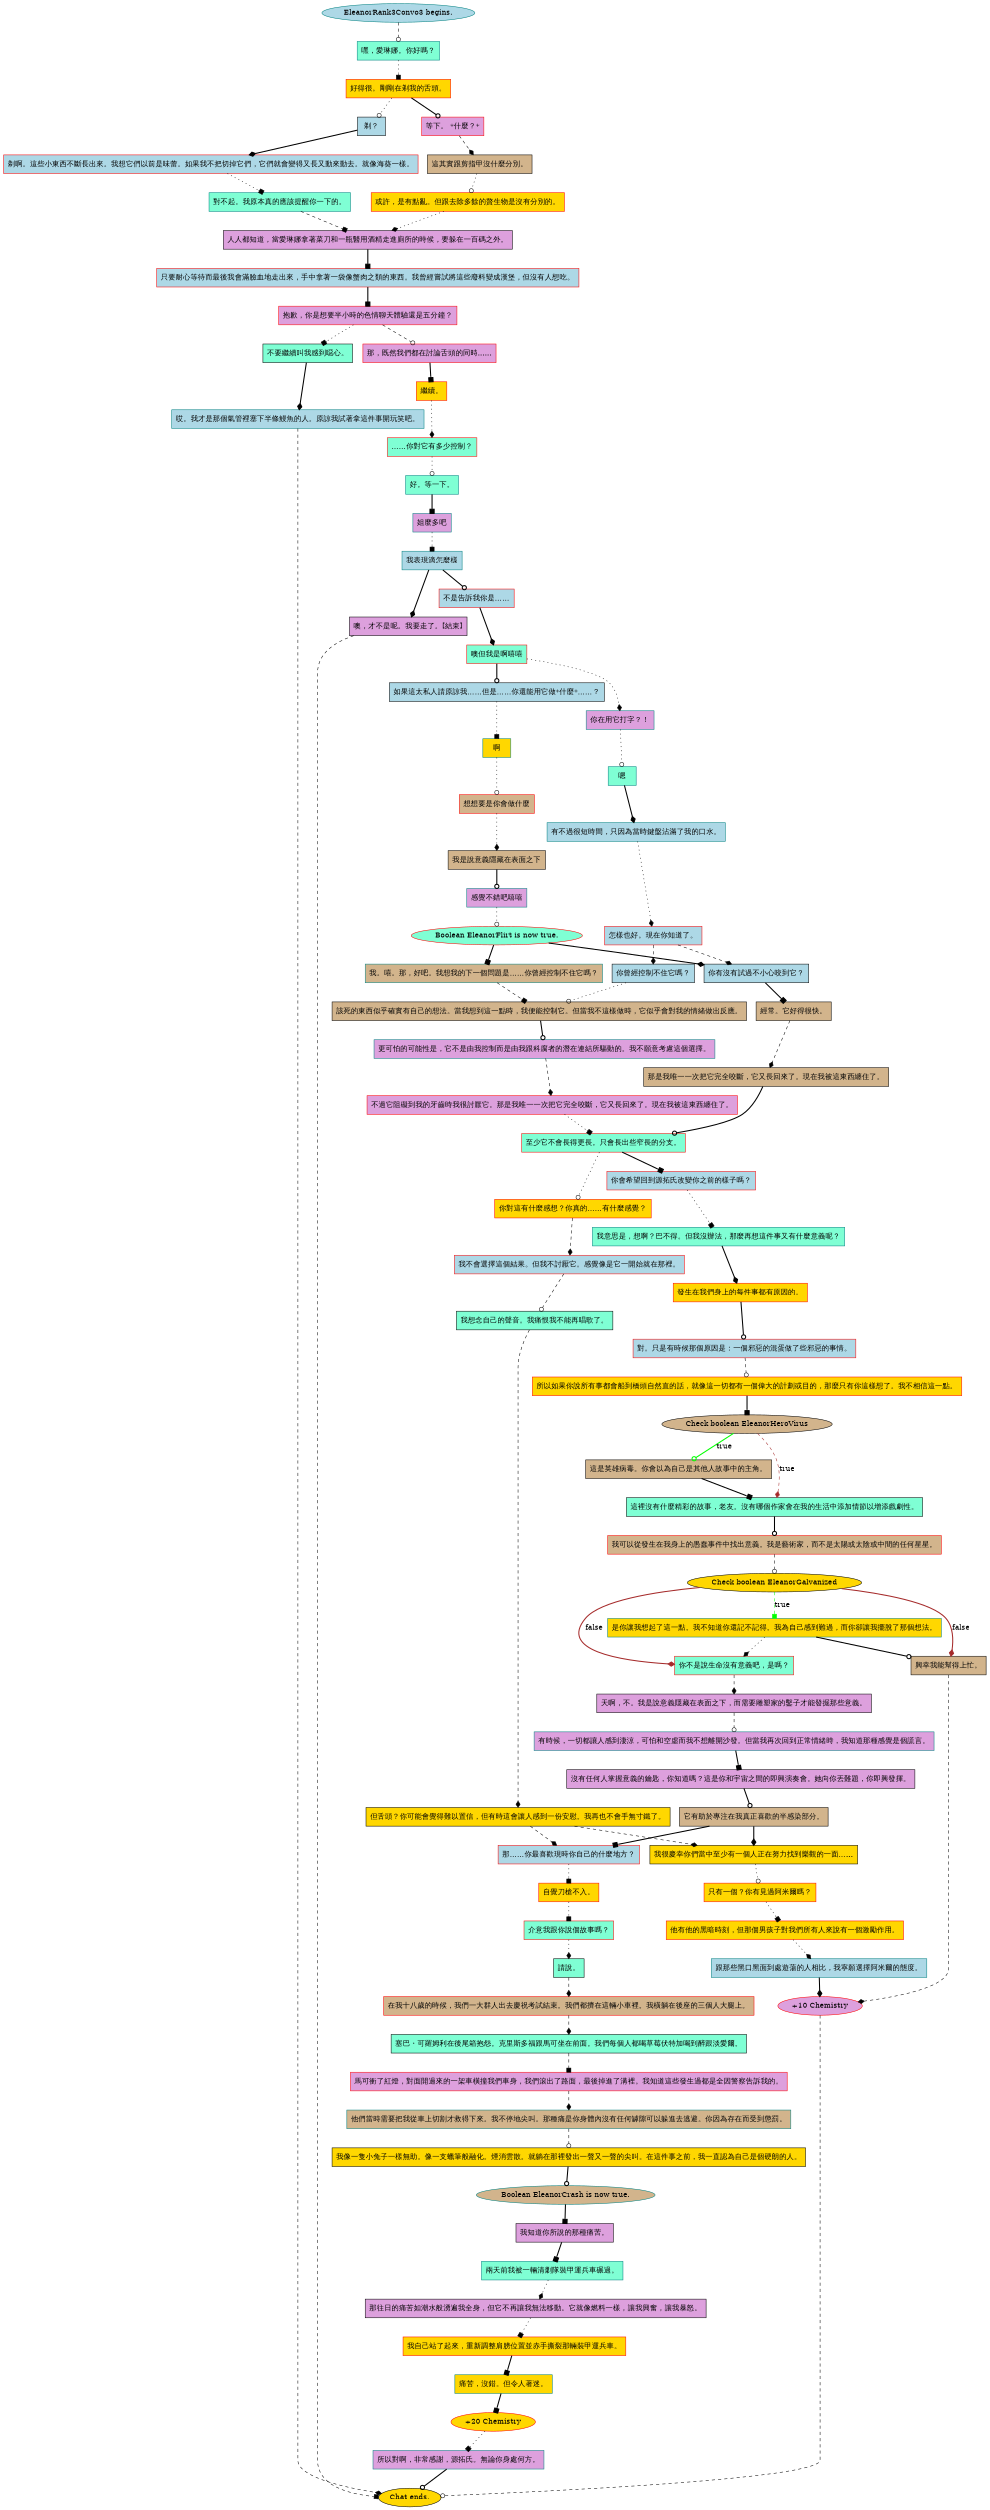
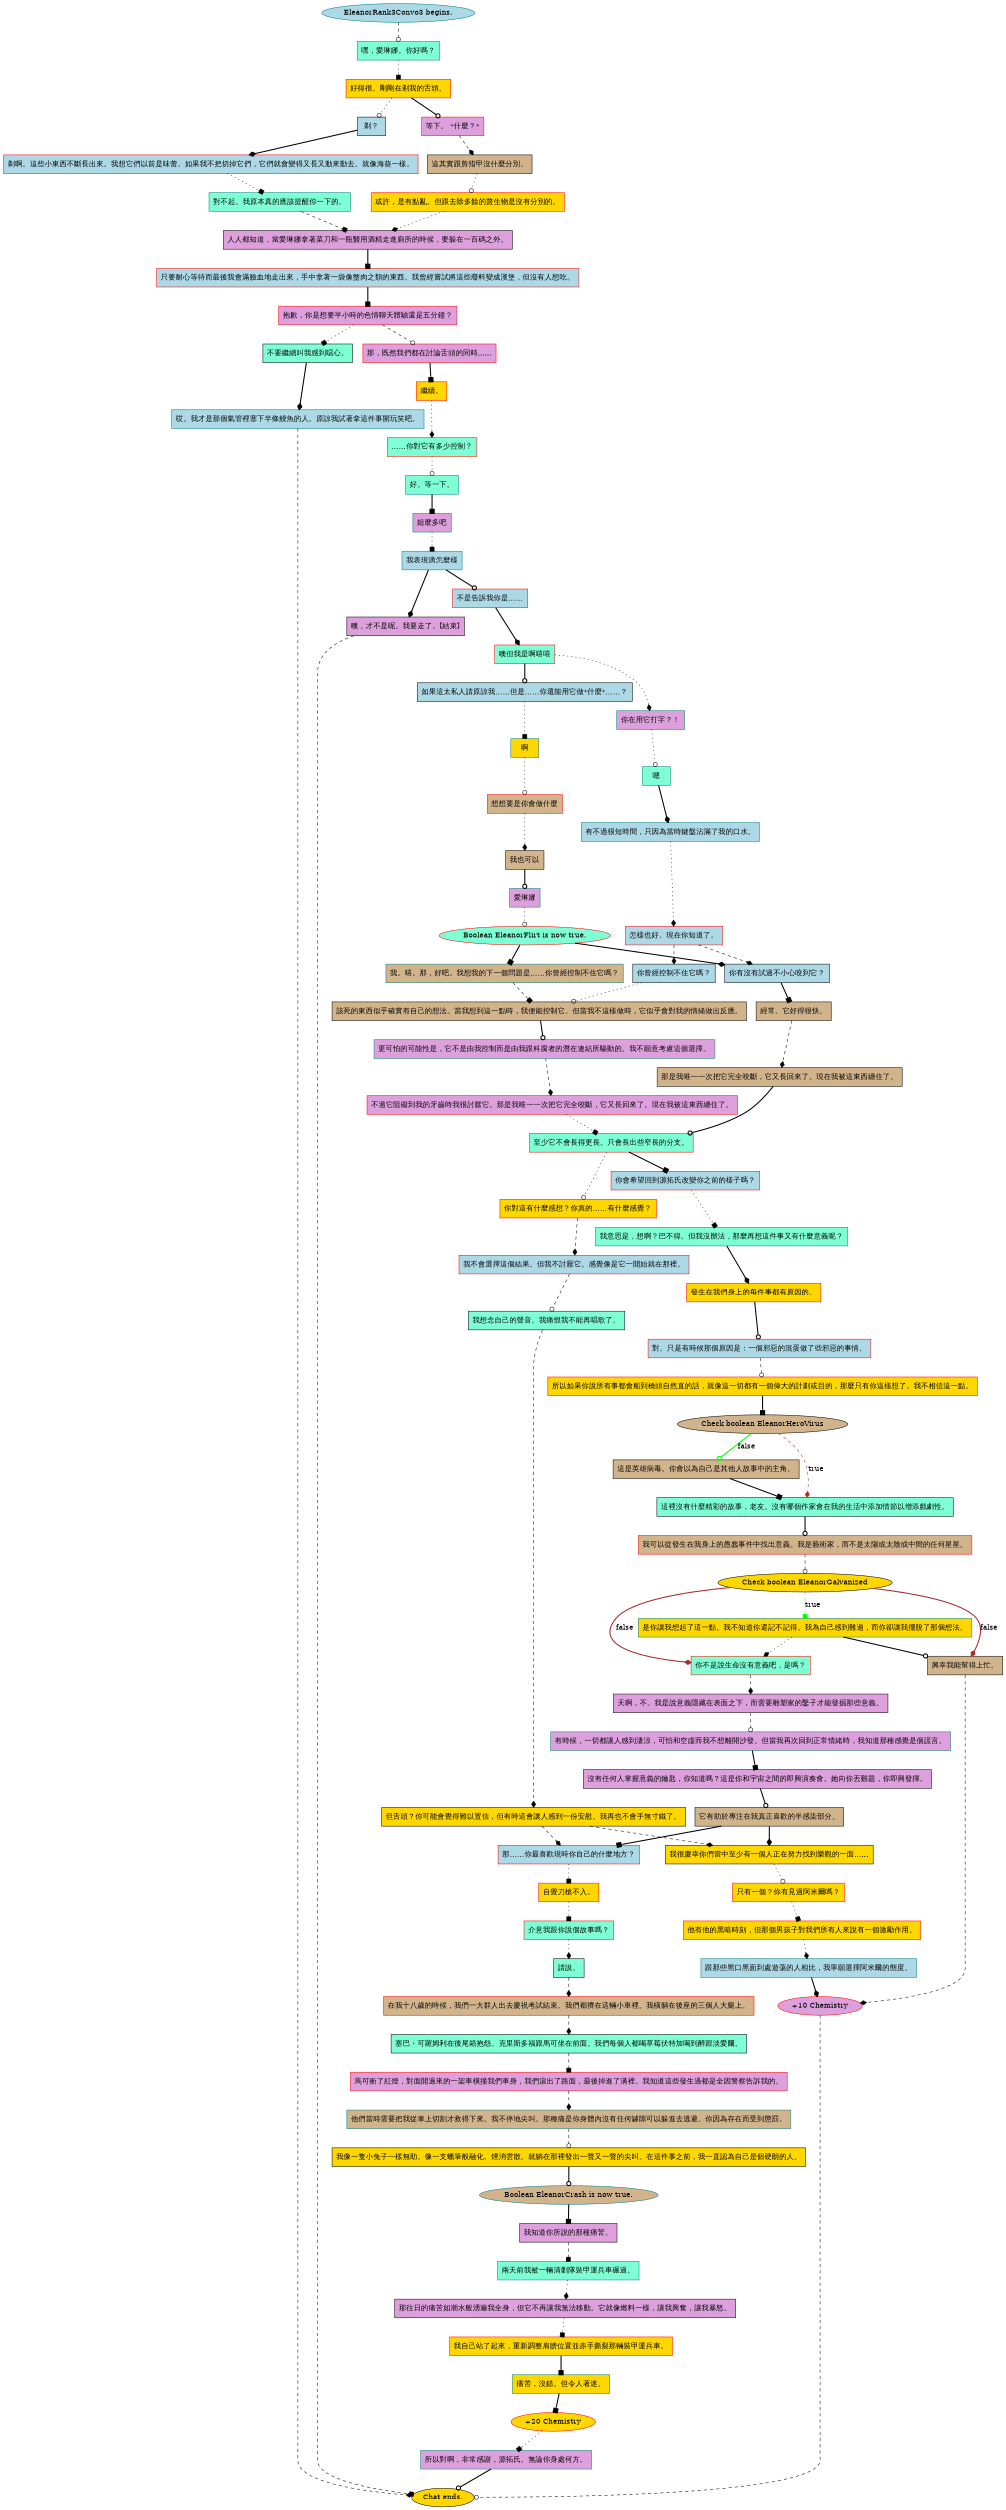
  digraph {
    node [color=red fillcolor=gold style=filled shape=box]
    edge [arrowhead=diamond style=bold]
    "EleanorRank3Convo3 begins." [color=teal fillcolor=lightblue shape=""]
    n2 [color=teal fillcolor=aquamarine label="嘿，愛琳娜。你好嗎？"]
    n3 [label="好得很。剛剛在剃我的舌頭。"]
    n4 [color=black fillcolor=lightblue label="剃？"]
    n5 [fillcolor=plum label="等下。 *什麼？*"]
    n6 [fillcolor=lightblue label="剃啊。這些小東西不斷長出來。我想它們以前是味蕾。如果我不把切掉它們，它們就會變得又長又動來動去。就像海葵一樣。"]
    n7 [color=black fillcolor=tan label="這其實跟剪指甲沒什麼分別。"]
    n8 [color=teal fillcolor=aquamarine label="對不起。我原本真的應該提醒你一下的。"]
    n9 [label="或許，是有點亂。但跟去除多餘的贅生物是沒有分別的。"]
    n10 [color=black fillcolor=plum label="人人都知道，當愛琳娜拿著菜刀和一瓶醫用酒精走進廁所的時候，要躲在一百碼之外。"]
    n11 [fillcolor=lightblue label="只要耐心等待而最後我會滿臉血地走出來，手中拿著一袋像蟹肉之類的東西。我曾經嘗試將這些廢料變成漢堡，但沒有人想吃。"]
    n12 [fillcolor=plum label="抱歉，你是想要半小時的色情聊天體驗還是五分鐘？"]
    n13 [color=black fillcolor=aquamarine label="不要繼續叫我感到噁心。"]
    n14 [fillcolor=plum label="那，既然我們都在討論舌頭的同時......"]
    n15 [color=teal fillcolor=lightblue label="哎。我才是那個氣管裡塞下半條鰻魚的人。原諒我試著拿這件事開玩笑吧。"]
    n16 [label="繼續。"]
    "Chat ends." [color=black shape=""]
    n18 [fillcolor=aquamarine label="……你對它有多少控制？"]
    n19 [color=teal fillcolor=aquamarine label="好。等一下。"]
    n20 [color=teal fillcolor=plum label="姐麼多吧"]
    n21 [color=teal fillcolor=lightblue label="我表現滴怎麼樣"]
    n22 [fillcolor=lightblue label="不是告訴我你是……"]
    n23 [color=black fillcolor=plum label="噢，才不是呢。我要走了。[結束]"]
    n24 [fillcolor=aquamarine label="噢但我是啊嘻嘻"]
    n25 [color=teal fillcolor=plum label="你在用它打字？！"]
    n26 [color=black fillcolor=lightblue label="如果這太私人請原諒我……但是……你還能用它做*什麼*……？"]
    n27 [color=teal fillcolor=aquamarine label="嗯"]
    n28 [color=teal label="啊"]
    n29 [color=teal fillcolor=lightblue label="有不過很短時間，只因為當時鍵盤沾滿了我的口水。"]
    n30 [fillcolor=tan label="想想要是你會做什麼"]
    n31 [fillcolor=lightblue label="怎樣也好。現在你知道了。"]
-   n32 [color=black fillcolor=tan label="我是說意義隱藏在表面之下"]
+   n32 [color=black fillcolor=tan label="我也可以"]
    n33 [color=black fillcolor=lightblue label="你曾經控制不住它嗎？"]
    n34 [color=black fillcolor=lightblue label="你有沒有試過不小心咬到它？"]
-   n35 [color=teal fillcolor=plum label="感覺不錯吧嘻嘻"]
+   n35 [color=teal fillcolor=plum label="愛琳娜"]
    n36 [color=black fillcolor=tan label="該死的東西似乎確實有自己的想法。當我想到這一點時，我便能控制它。但當我不這樣做時，它似乎會對我的情緒做出反應。"]
    n37 [color=black fillcolor=tan label="經常。它好得很快。"]
    n38 [fillcolor=aquamarine label="Boolean EleanorFlirt is now true." shape=""]
    n39 [color=teal fillcolor=plum label="更可怕的可能性是，它不是由我控制而是由我跟科腐者的潛在連結所驅動的。我不願意考慮這個選擇。"]
    n40 [color=black fillcolor=tan label="那是我唯一一次把它完全咬斷，它又長回來了。現在我被這東西纏住了。"]
    n41 [color=teal fillcolor=tan label="我。嘻。那，好吧。我想我的下一個問題是……你曾經控制不住它嗎？"]
    n42 [fillcolor=plum label="不過它阻礙到我的牙齒時我很討厭它。那是我唯一一次把它完全咬斷，它又長回來了。現在我被這東西纏住了。"]
    n43 [fillcolor=aquamarine label="至少它不會長得更長。只會長出些窄長的分支。"]
    n44 [fillcolor=lightblue label="你會希望回到源拓氏改變你之前的樣子嗎？"]
    n45 [label="你對這有什麼感想？你真的……有什麼感覺？"]
    n46 [color=teal fillcolor=aquamarine label="我意思是，想啊？巴不得。但我沒辦法，那麼再想這件事又有什麼意義呢？"]
    n47 [fillcolor=lightblue label="我不會選擇這個結果。但我不討厭它。感覺像是它一開始就在那裡。"]
    n48 [label="發生在我們身上的每件事都有原因的。"]
    n49 [color=black fillcolor=aquamarine label="我想念自己的聲音。我痛恨我不能再唱歌了。"]
    n50 [fillcolor=lightblue label="對。只是有時候那個原因是：一個邪惡的混蛋做了些邪惡的事情。"]
    n51 [color=black label="但舌頭？你可能會覺得難以置信，但有時這會讓人感到一份安慰。我再也不會手無寸鐵了。"]
    n52 [label="所以如果你說所有事都會船到橋頭自然直的話，就像這一切都有一個偉大的計劃或目的，那麼只有你這樣想了。我不相信這一點。"]
    n53 [fillcolor=lightblue label="那……你最喜歡現時你自己的什麼地方？"]
    n54 [color=black label="我很慶幸你們當中至少有一個人正在努力找到樂觀的一面…..."]
    n55 [color=black fillcolor=tan label="Check boolean EleanorHeroVirus" shape=""]
    n56 [label="自覺刀槍不入。"]
    n57 [label="只有一個？你有見過阿米爾嗎？"]
    n58 [color=black fillcolor=tan label="這是英雄病毒。你會以為自己是其他人故事中的主角。"]
    n59 [color=black fillcolor=aquamarine label="這裡沒有什麼精彩的故事，老友。沒有哪個作家會在我的生活中添加情節以增添戲劇性。"]
    n60 [fillcolor=aquamarine label="介意我跟你說個故事嗎？"]
    n61 [label="他有他的黑暗時刻，但那個男孩子對我們所有人來說有一個激勵作用。"]
    n62 [fillcolor=tan label="我可以從發生在我身上的愚蠢事件中找出意義。我是藝術家，而不是太陽或太陰或中間的任何星星。"]
    n63 [color=black fillcolor=aquamarine label="請說。"]
    n64 [color=teal fillcolor=lightblue label="跟那些黑口黑面到處遊蕩的人相比，我寧願選擇阿米爾的態度。"]
    n65 [color=black label="Check boolean EleanorGalvanized" shape=""]
    n66 [fillcolor=tan label="在我十八歲的時候，我們一大群人出去慶祝考試結束。我們都擠在這輛小車裡。我橫躺在後座的三個人大腿上。"]
    n67 [fillcolor=plum label="+10 Chemistry" shape=""]
    n68 [color=teal label="是你讓我想起了這一點。我不知道你還記不記得。我為自己感到難過，而你卻讓我擺脫了那個想法。"]
    n69 [color=black fillcolor=tan label="興幸我能幫得上忙。"]
    n70 [fillcolor=aquamarine label="你不是說生命沒有意義吧，是嗎？"]
    n71 [color=black fillcolor=aquamarine label="塞巴・可羅姆利在後尾箱抱怨。克里斯多福跟馬可坐在前面。我們每個人都喝草莓伏特加喝到醉跟淡愛爾。"]
    n72 [color=black fillcolor=plum label="天啊，不。我是說意義隱藏在表面之下，而需要雕塑家的鑿子才能發掘那些意義。"]
    n73 [fillcolor=plum label="馬可衝了紅燈，對面開過來的一架車橫撞我們車身，我們滾出了路面，最後掉進了溝裡。我知道這些發生過都是全因警察告訴我的。"]
    n74 [color=teal fillcolor=plum label="有時候，一切都讓人感到淒涼，可怕和空虛而我不想離開沙發。但當我再次回到正常情緒時，我知道那種感覺是個謊言。"]
    n75 [color=teal fillcolor=tan label="他們當時需要把我從車上切割才救得下來。我不停地尖叫。那種痛是你身體內沒有任何罅隙可以躲進去逃避。你因為存在而受到懲罰。"]
    n76 [color=black fillcolor=plum label="沒有任何人掌握意義的鑰匙，你知道嗎？這是你和宇宙之間的即興演奏會。她向你丟難題，你即興發揮。"]
    n77 [color=black label="我像一隻小兔子一樣無助。像一支蠟筆般融化。煙消雲散。就躺在那裡發出一聲又一聲的尖叫。在這件事之前，我一直認為自己是個硬朗的人。"]
    n78 [color=black fillcolor=tan label="它有助於專注在我真正喜歡的半感染部分。"]
    n79 [color=teal fillcolor=tan label="Boolean EleanorCrash is now true." shape=""]
    n80 [color=black fillcolor=plum label="我知道你所說的那種痛苦。"]
    n81 [color=teal fillcolor=aquamarine label="兩天前我被一輛清剿隊裝甲運兵車碾過。"]
    n82 [color=black fillcolor=plum label="那往日的痛苦如潮水般湧遍我全身，但它不再讓我無法移動。它就像燃料一樣，讓我興奮，讓我暴怒。"]
    n83 [label="我自己站了起來，重新調整肩膀位置並赤手撕裂那輛裝甲運兵車。"]
    n84 [color=teal label="痛苦，沒錯。但令人著迷。"]
    n85 [label="+20 Chemistry" shape=""]
    n86 [color=teal fillcolor=plum label="所以對啊，非常感謝，源拓氏。無論你身處何方。"]
    "EleanorRank3Convo3 begins." -> n2 [arrowhead=odot style=dashed]
    n2 -> n3 [arrowhead=box style=dotted]
    n3 -> n4 [arrowhead=odot style=dotted]
    n3 -> n5 [arrowhead=odot]
    n4 -> n6
    n5 -> n7 [style=dashed]
    n6 -> n8 [arrowhead=box style=dotted]
    n7 -> n9 [arrowhead=odot style=dotted]
    n8 -> n10 [arrowhead=box style=dashed]
    n9 -> n10 [style=dotted]
    n10 -> n11 [arrowhead=box]
    n11 -> n12 [arrowhead=box]
    n12 -> n13 [arrowhead=box style=dotted]
    n12 -> n14 [arrowhead=odot style=dashed]
    n13 -> n15
    n14 -> n16 [arrowhead=box]
    n15 -> "Chat ends." [style=dashed]
    n16 -> n18 [style=dotted]
    n18 -> n19 [arrowhead=odot style=dotted]
    n19 -> n20 [arrowhead=box]
    n20 -> n21 [arrowhead=box style=dotted]
    n21 -> n22 [arrowhead=odot]
    n21 -> n23
    n22 -> n24
    n23 -> "Chat ends." [arrowhead=box style=dashed]
    n24 -> n25 [style=dotted]
    n24 -> n26 [arrowhead=odot]
    n25 -> n27 [arrowhead=odot style=dotted]
    n26 -> n28 [arrowhead=box style=dotted]
    n27 -> n29
    n28 -> n30 [arrowhead=odot style=dotted]
    n29 -> n31 [style=dotted]
    n30 -> n32 [style=dotted]
    n31 -> n33 [style=dashed]
    n31 -> n34 [style=dashed]
    n32 -> n35 [arrowhead=odot]
    n33 -> n36 [arrowhead=odot style=dotted]
    n34 -> n37 [arrowhead=box]
    n35 -> n38 [arrowhead=odot style=dotted]
    n36 -> n39 [arrowhead=odot]
    n37 -> n40 [style=dashed]
    n38 -> n34
    n38 -> n41 [arrowhead=box]
    n39 -> n42 [style=dashed]
    n40 -> n43 [arrowhead=odot]
    n41 -> n36 [arrowhead=box style=dashed]
    n42 -> n43 [arrowhead=box style=dotted]
    n43 -> n44 [arrowhead=box]
    n43 -> n45 [arrowhead=odot style=dotted]
    n44 -> n46 [arrowhead=box style=dotted]
    n45 -> n47 [style=dashed]
    n46 -> n48
    n47 -> n49 [arrowhead=odot style=dashed]
    n48 -> n50 [arrowhead=odot]
    n49 -> n51 [style=dashed]
    n50 -> n52 [arrowhead=odot style=dashed]
    n51 -> n53 [style=dashed]
    n51 -> n54 [style=dashed]
    n52 -> n55 [arrowhead=box]
    n53 -> n56 [arrowhead=box style=dotted]
    n54 -> n57 [arrowhead=odot style=dotted]
-   n55 -> n58 [arrowhead=odot color=green label=true]
+   n55 -> n58 [arrowhead=odot color=green label=false]
    n55 -> n59 [color=brown label=true style=dashed]
    n56 -> n60 [arrowhead=box style=dotted]
    n57 -> n61 [arrowhead=box style=dotted]
    n58 -> n59 [arrowhead=box]
    n59 -> n62 [arrowhead=odot]
    n60 -> n63 [style=dotted]
    n61 -> n64 [style=dotted]
    n62 -> n65 [arrowhead=odot style=dashed]
    n63 -> n66 [style=dashed]
    n64 -> n67
    n65 -> n68 [arrowhead=box color=green label=true style=dashed]
    n65 -> n69 [color=brown label=false]
    n65 -> n70 [color=brown label=false]
    n66 -> n71 [style=dashed]
    n67 -> "Chat ends." [arrowhead=odot style=dashed]
    n68 -> n69 [arrowhead=odot]
    n68 -> n70 [style=dotted]
    n69 -> n67 [style=dashed]
    n70 -> n72 [style=dashed]
    n71 -> n73 [arrowhead=box style=dashed]
    n72 -> n74 [arrowhead=odot style=dashed]
    n73 -> n75 [style=dashed]
    n74 -> n76 [arrowhead=box]
    n75 -> n77 [arrowhead=odot style=dashed]
    n76 -> n78 [arrowhead=odot]
    n77 -> n79 [arrowhead=odot]
    n78 -> n53 [arrowhead=box]
    n78 -> n54
    n79 -> n80 [arrowhead=box]
-   n80 -> n81 [arrowhead=box]
+   n80 -> n81 [arrowhead=box style=dashed]
    n81 -> n82 [style=dotted]
    n82 -> n83 [arrowhead=box style=dotted]
    n83 -> n84 [arrowhead=box]
    n84 -> n85 [arrowhead=box]
    n85 -> n86 [arrowhead=box style=dotted]
    n86 -> "Chat ends." [arrowhead=odot]
  }
